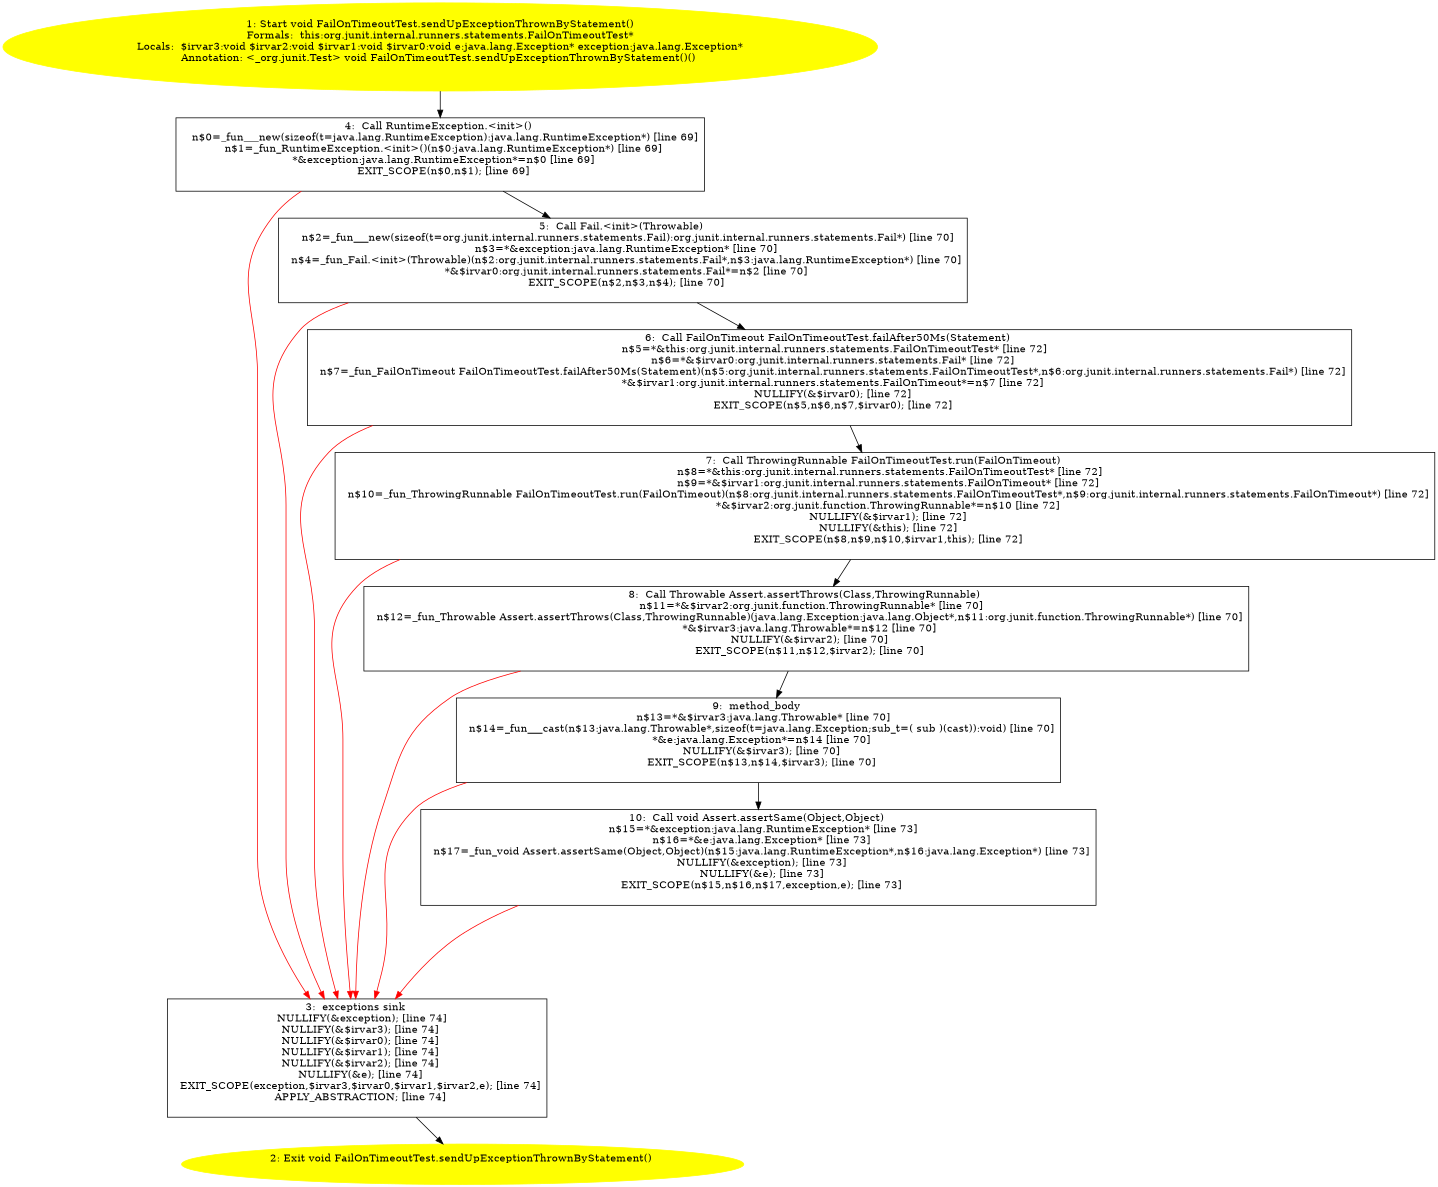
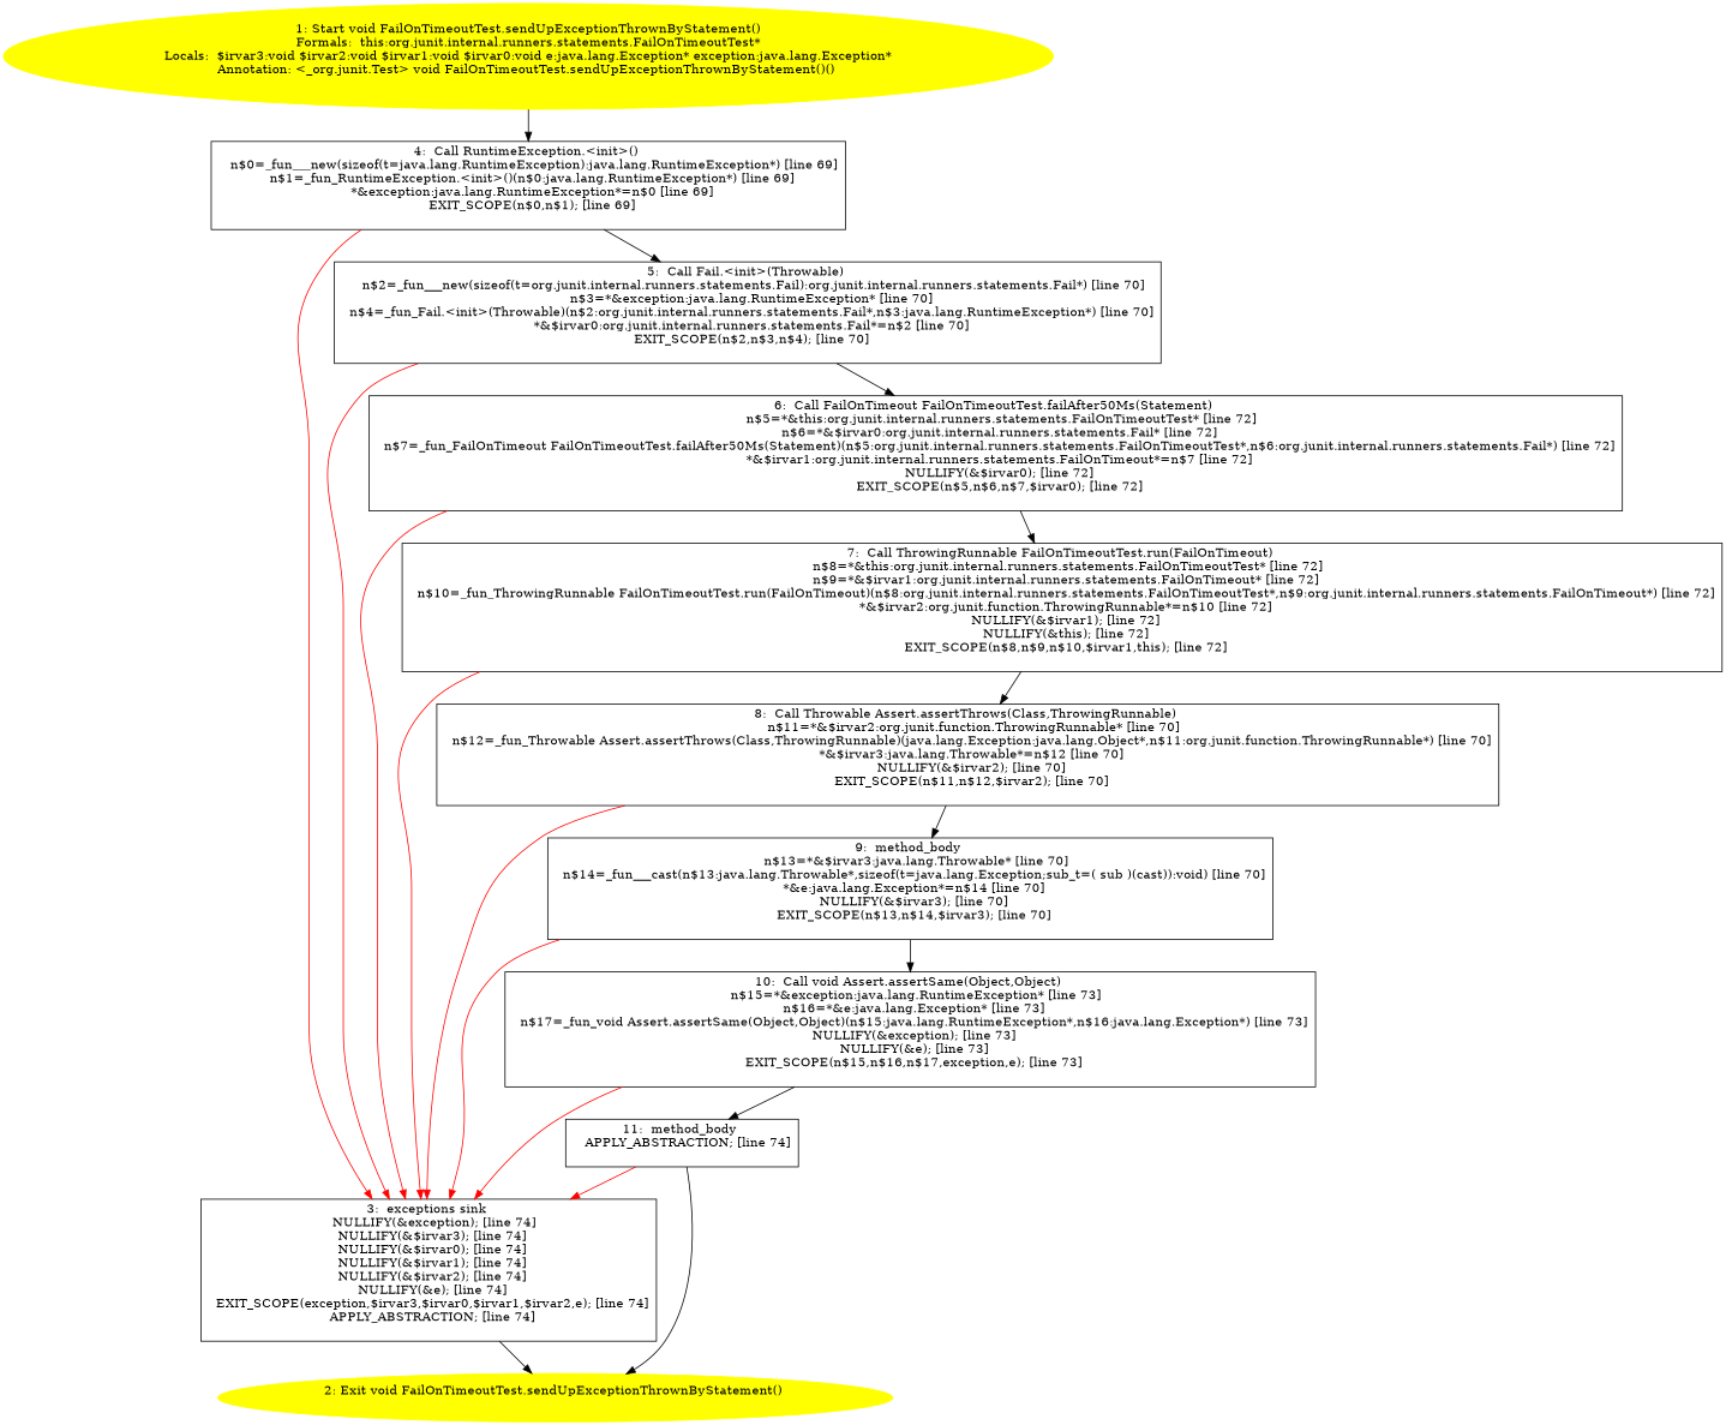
  digraph {
    node [shape=box]
    n1 [color=yellow label="1: Start void FailOnTimeoutTest.sendUpExceptionThrownByStatement()\nFormals:  this:org.junit.internal.runners.statements.FailOnTimeoutTest*\nLocals:  $irvar3:void $irvar2:void $irvar1:void $irvar0:void e:java.lang.Exception* exception:java.lang.Exception*\nAnnotation: <_org.junit.Test> void FailOnTimeoutTest.sendUpExceptionThrownByStatement()() \n  " style=filled shape=""]
    n2 [label="4:  Call RuntimeException.<init>() \n   n$0=_fun___new(sizeof(t=java.lang.RuntimeException):java.lang.RuntimeException*) [line 69]\n  n$1=_fun_RuntimeException.<init>()(n$0:java.lang.RuntimeException*) [line 69]\n  *&exception:java.lang.RuntimeException*=n$0 [line 69]\n  EXIT_SCOPE(n$0,n$1); [line 69]\n "]
    n3 [label="3:  exceptions sink \n   NULLIFY(&exception); [line 74]\n  NULLIFY(&$irvar3); [line 74]\n  NULLIFY(&$irvar0); [line 74]\n  NULLIFY(&$irvar1); [line 74]\n  NULLIFY(&$irvar2); [line 74]\n  NULLIFY(&e); [line 74]\n  EXIT_SCOPE(exception,$irvar3,$irvar0,$irvar1,$irvar2,e); [line 74]\n  APPLY_ABSTRACTION; [line 74]\n "]
    n4 [label="5:  Call Fail.<init>(Throwable) \n   n$2=_fun___new(sizeof(t=org.junit.internal.runners.statements.Fail):org.junit.internal.runners.statements.Fail*) [line 70]\n  n$3=*&exception:java.lang.RuntimeException* [line 70]\n  n$4=_fun_Fail.<init>(Throwable)(n$2:org.junit.internal.runners.statements.Fail*,n$3:java.lang.RuntimeException*) [line 70]\n  *&$irvar0:org.junit.internal.runners.statements.Fail*=n$2 [line 70]\n  EXIT_SCOPE(n$2,n$3,n$4); [line 70]\n "]
    n5 [color=yellow label="2: Exit void FailOnTimeoutTest.sendUpExceptionThrownByStatement() \n  " style=filled shape=""]
    n6 [label="6:  Call FailOnTimeout FailOnTimeoutTest.failAfter50Ms(Statement) \n   n$5=*&this:org.junit.internal.runners.statements.FailOnTimeoutTest* [line 72]\n  n$6=*&$irvar0:org.junit.internal.runners.statements.Fail* [line 72]\n  n$7=_fun_FailOnTimeout FailOnTimeoutTest.failAfter50Ms(Statement)(n$5:org.junit.internal.runners.statements.FailOnTimeoutTest*,n$6:org.junit.internal.runners.statements.Fail*) [line 72]\n  *&$irvar1:org.junit.internal.runners.statements.FailOnTimeout*=n$7 [line 72]\n  NULLIFY(&$irvar0); [line 72]\n  EXIT_SCOPE(n$5,n$6,n$7,$irvar0); [line 72]\n "]
    n7 [label="7:  Call ThrowingRunnable FailOnTimeoutTest.run(FailOnTimeout) \n   n$8=*&this:org.junit.internal.runners.statements.FailOnTimeoutTest* [line 72]\n  n$9=*&$irvar1:org.junit.internal.runners.statements.FailOnTimeout* [line 72]\n  n$10=_fun_ThrowingRunnable FailOnTimeoutTest.run(FailOnTimeout)(n$8:org.junit.internal.runners.statements.FailOnTimeoutTest*,n$9:org.junit.internal.runners.statements.FailOnTimeout*) [line 72]\n  *&$irvar2:org.junit.function.ThrowingRunnable*=n$10 [line 72]\n  NULLIFY(&$irvar1); [line 72]\n  NULLIFY(&this); [line 72]\n  EXIT_SCOPE(n$8,n$9,n$10,$irvar1,this); [line 72]\n "]
    n8 [label="8:  Call Throwable Assert.assertThrows(Class,ThrowingRunnable) \n   n$11=*&$irvar2:org.junit.function.ThrowingRunnable* [line 70]\n  n$12=_fun_Throwable Assert.assertThrows(Class,ThrowingRunnable)(java.lang.Exception:java.lang.Object*,n$11:org.junit.function.ThrowingRunnable*) [line 70]\n  *&$irvar3:java.lang.Throwable*=n$12 [line 70]\n  NULLIFY(&$irvar2); [line 70]\n  EXIT_SCOPE(n$11,n$12,$irvar2); [line 70]\n "]
    n9 [label="9:  method_body \n   n$13=*&$irvar3:java.lang.Throwable* [line 70]\n  n$14=_fun___cast(n$13:java.lang.Throwable*,sizeof(t=java.lang.Exception;sub_t=( sub )(cast)):void) [line 70]\n  *&e:java.lang.Exception*=n$14 [line 70]\n  NULLIFY(&$irvar3); [line 70]\n  EXIT_SCOPE(n$13,n$14,$irvar3); [line 70]\n "]
    n10 [label="10:  Call void Assert.assertSame(Object,Object) \n   n$15=*&exception:java.lang.RuntimeException* [line 73]\n  n$16=*&e:java.lang.Exception* [line 73]\n  n$17=_fun_void Assert.assertSame(Object,Object)(n$15:java.lang.RuntimeException*,n$16:java.lang.Exception*) [line 73]\n  NULLIFY(&exception); [line 73]\n  NULLIFY(&e); [line 73]\n  EXIT_SCOPE(n$15,n$16,n$17,exception,e); [line 73]\n "]
+   n11 [label="11:  method_body \n   APPLY_ABSTRACTION; [line 74]\n "]
    n1 -> n2
    n2 -> n3 [color=red]
    n2 -> n4
    n3 -> n5
    n4 -> n3 [color=red]
    n4 -> n6
    n6 -> n3 [color=red]
    n6 -> n7
    n7 -> n3 [color=red]
    n7 -> n8
    n8 -> n3 [color=red]
    n8 -> n9
    n9 -> n3 [color=red]
    n9 -> n10
    n10 -> n3 [color=red]
+   n10 -> n11
+   n11 -> n3 [color=red]
+   n11 -> n5
  }
